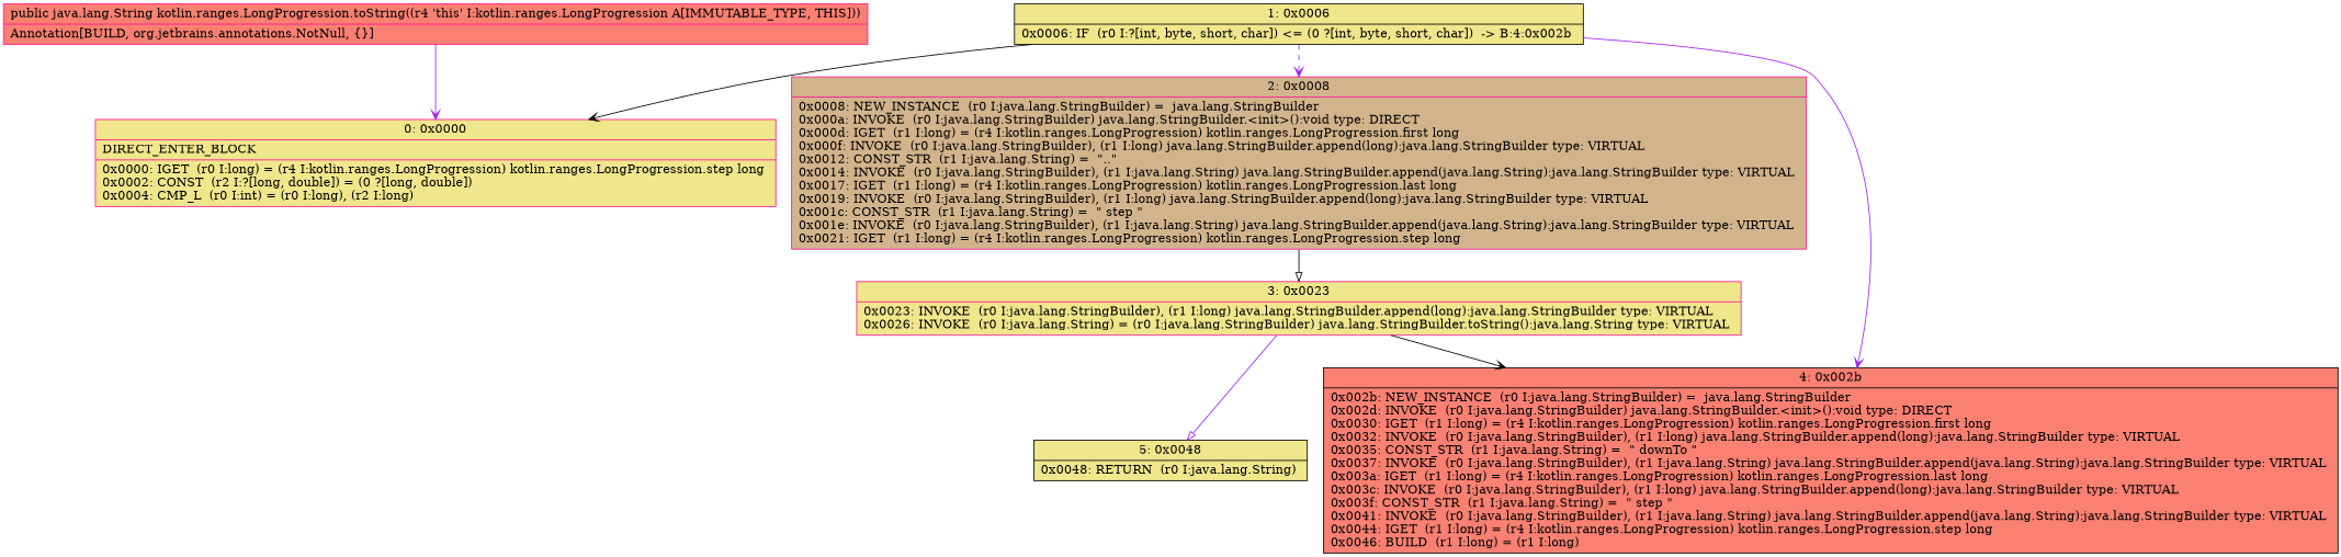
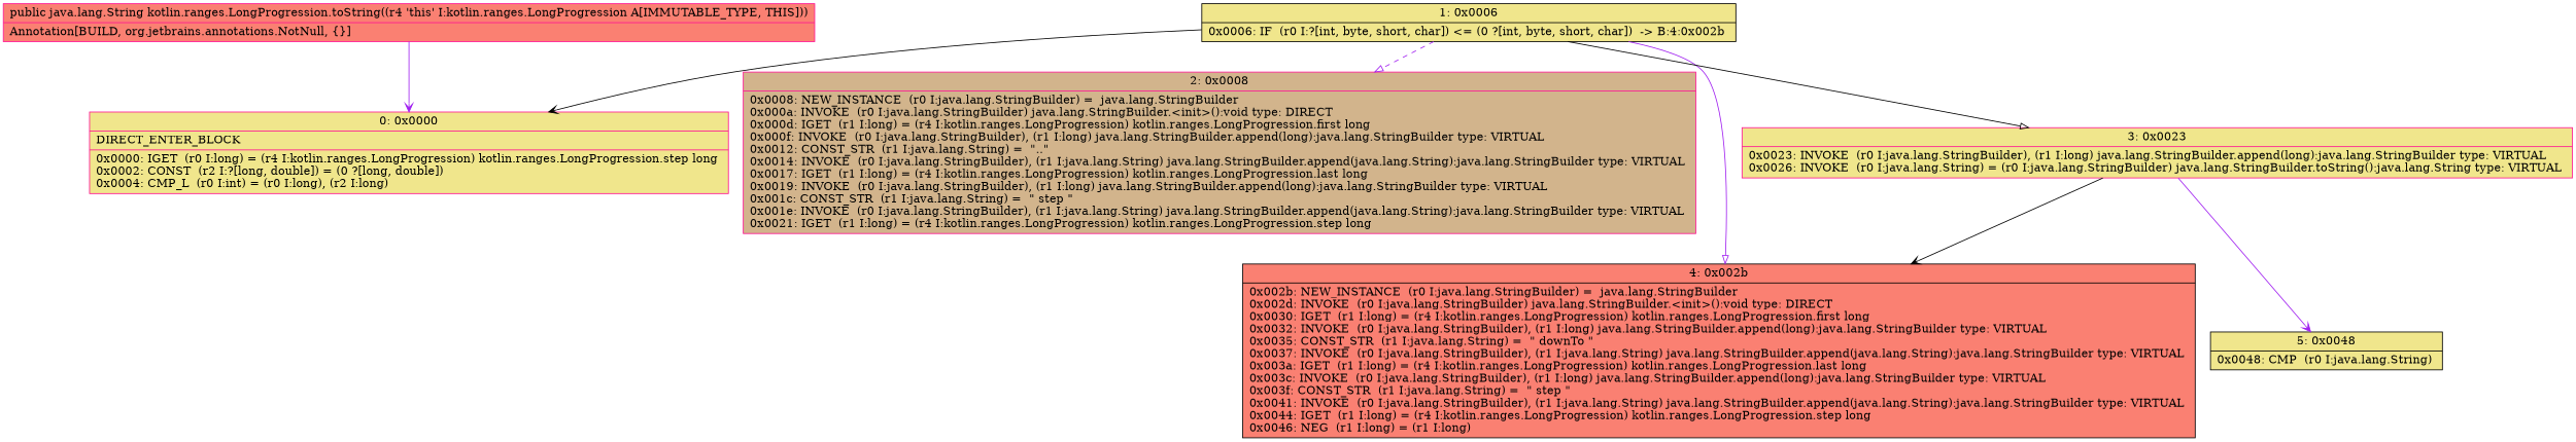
  digraph {
    node [color=deeppink fillcolor=khaki shape=record style=filled]
    edge [arrowhead=vee color=purple]
    n1 [label="{0\:\ 0x0000|DIRECT_ENTER_BLOCK\l|0x0000: IGET  (r0 I:long) = (r4 I:kotlin.ranges.LongProgression) kotlin.ranges.LongProgression.step long \l0x0002: CONST  (r2 I:?[long, double]) = (0 ?[long, double]) \l0x0004: CMP_L  (r0 I:int) = (r0 I:long), (r2 I:long) \l}"]
    n2 [color=black label="{1\:\ 0x0006|0x0006: IF  (r0 I:?[int, byte, short, char]) \<= (0 ?[int, byte, short, char])  \-\> B:4:0x002b \l}"]
    n3 [fillcolor=tan label="{2\:\ 0x0008|0x0008: NEW_INSTANCE  (r0 I:java.lang.StringBuilder) =  java.lang.StringBuilder \l0x000a: INVOKE  (r0 I:java.lang.StringBuilder) java.lang.StringBuilder.\<init\>():void type: DIRECT \l0x000d: IGET  (r1 I:long) = (r4 I:kotlin.ranges.LongProgression) kotlin.ranges.LongProgression.first long \l0x000f: INVOKE  (r0 I:java.lang.StringBuilder), (r1 I:long) java.lang.StringBuilder.append(long):java.lang.StringBuilder type: VIRTUAL \l0x0012: CONST_STR  (r1 I:java.lang.String) =  \"..\" \l0x0014: INVOKE  (r0 I:java.lang.StringBuilder), (r1 I:java.lang.String) java.lang.StringBuilder.append(java.lang.String):java.lang.StringBuilder type: VIRTUAL \l0x0017: IGET  (r1 I:long) = (r4 I:kotlin.ranges.LongProgression) kotlin.ranges.LongProgression.last long \l0x0019: INVOKE  (r0 I:java.lang.StringBuilder), (r1 I:long) java.lang.StringBuilder.append(long):java.lang.StringBuilder type: VIRTUAL \l0x001c: CONST_STR  (r1 I:java.lang.String) =  \" step \" \l0x001e: INVOKE  (r0 I:java.lang.StringBuilder), (r1 I:java.lang.String) java.lang.StringBuilder.append(java.lang.String):java.lang.StringBuilder type: VIRTUAL \l0x0021: IGET  (r1 I:long) = (r4 I:kotlin.ranges.LongProgression) kotlin.ranges.LongProgression.step long \l}"]
-   n4 [color=black fillcolor=salmon label="{4\:\ 0x002b|0x002b: NEW_INSTANCE  (r0 I:java.lang.StringBuilder) =  java.lang.StringBuilder \l0x002d: INVOKE  (r0 I:java.lang.StringBuilder) java.lang.StringBuilder.\<init\>():void type: DIRECT \l0x0030: IGET  (r1 I:long) = (r4 I:kotlin.ranges.LongProgression) kotlin.ranges.LongProgression.first long \l0x0032: INVOKE  (r0 I:java.lang.StringBuilder), (r1 I:long) java.lang.StringBuilder.append(long):java.lang.StringBuilder type: VIRTUAL \l0x0035: CONST_STR  (r1 I:java.lang.String) =  \" downTo \" \l0x0037: INVOKE  (r0 I:java.lang.StringBuilder), (r1 I:java.lang.String) java.lang.StringBuilder.append(java.lang.String):java.lang.StringBuilder type: VIRTUAL \l0x003a: IGET  (r1 I:long) = (r4 I:kotlin.ranges.LongProgression) kotlin.ranges.LongProgression.last long \l0x003c: INVOKE  (r0 I:java.lang.StringBuilder), (r1 I:long) java.lang.StringBuilder.append(long):java.lang.StringBuilder type: VIRTUAL \l0x003f: CONST_STR  (r1 I:java.lang.String) =  \" step \" \l0x0041: INVOKE  (r0 I:java.lang.StringBuilder), (r1 I:java.lang.String) java.lang.StringBuilder.append(java.lang.String):java.lang.StringBuilder type: VIRTUAL \l0x0044: IGET  (r1 I:long) = (r4 I:kotlin.ranges.LongProgression) kotlin.ranges.LongProgression.step long \l0x0046: BUILD  (r1 I:long) = (r1 I:long) \l}"]
+   n4 [color=black fillcolor=salmon label="{4\:\ 0x002b|0x002b: NEW_INSTANCE  (r0 I:java.lang.StringBuilder) =  java.lang.StringBuilder \l0x002d: INVOKE  (r0 I:java.lang.StringBuilder) java.lang.StringBuilder.\<init\>():void type: DIRECT \l0x0030: IGET  (r1 I:long) = (r4 I:kotlin.ranges.LongProgression) kotlin.ranges.LongProgression.first long \l0x0032: INVOKE  (r0 I:java.lang.StringBuilder), (r1 I:long) java.lang.StringBuilder.append(long):java.lang.StringBuilder type: VIRTUAL \l0x0035: CONST_STR  (r1 I:java.lang.String) =  \" downTo \" \l0x0037: INVOKE  (r0 I:java.lang.StringBuilder), (r1 I:java.lang.String) java.lang.StringBuilder.append(java.lang.String):java.lang.StringBuilder type: VIRTUAL \l0x003a: IGET  (r1 I:long) = (r4 I:kotlin.ranges.LongProgression) kotlin.ranges.LongProgression.last long \l0x003c: INVOKE  (r0 I:java.lang.StringBuilder), (r1 I:long) java.lang.StringBuilder.append(long):java.lang.StringBuilder type: VIRTUAL \l0x003f: CONST_STR  (r1 I:java.lang.String) =  \" step \" \l0x0041: INVOKE  (r0 I:java.lang.StringBuilder), (r1 I:java.lang.String) java.lang.StringBuilder.append(java.lang.String):java.lang.StringBuilder type: VIRTUAL \l0x0044: IGET  (r1 I:long) = (r4 I:kotlin.ranges.LongProgression) kotlin.ranges.LongProgression.step long \l0x0046: NEG  (r1 I:long) = (r1 I:long) \l}"]
    n5 [label="{3\:\ 0x0023|0x0023: INVOKE  (r0 I:java.lang.StringBuilder), (r1 I:long) java.lang.StringBuilder.append(long):java.lang.StringBuilder type: VIRTUAL \l0x0026: INVOKE  (r0 I:java.lang.String) = (r0 I:java.lang.StringBuilder) java.lang.StringBuilder.toString():java.lang.String type: VIRTUAL \l}"]
-   n6 [color=black label="{5\:\ 0x0048|0x0048: RETURN  (r0 I:java.lang.String) \l}"]
+   n6 [color=black label="{5\:\ 0x0048|0x0048: CMP  (r0 I:java.lang.String) \l}"]
    n7 [fillcolor=salmon label="{public java.lang.String kotlin.ranges.LongProgression.toString((r4 'this' I:kotlin.ranges.LongProgression A[IMMUTABLE_TYPE, THIS]))  | Annotation[BUILD, org.jetbrains.annotations.NotNull, \{\}]\l}"]
    n2 -> n1 [color=black]
-   n2 -> n3 [style=dashed]
-   n2 -> n4
-   n3 -> n5 [arrowhead=onormal color=black]
+   n2 -> n3 [arrowhead=onormal style=dashed]
+   n2 -> n4 [arrowhead=onormal]
+   n2 -> n5 [arrowhead=onormal color=black]
    n5 -> n4 [color=black]
-   n5 -> n6 [arrowhead=onormal]
+   n5 -> n6
    n7 -> n1
  }
